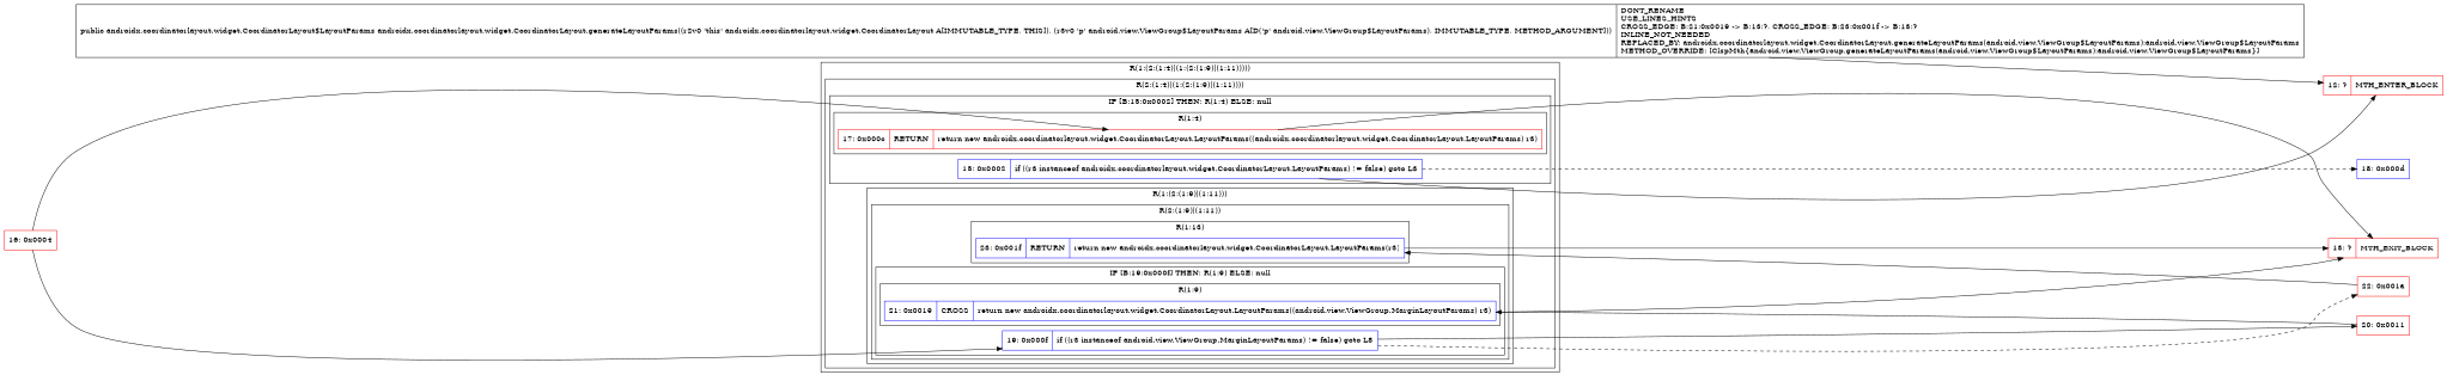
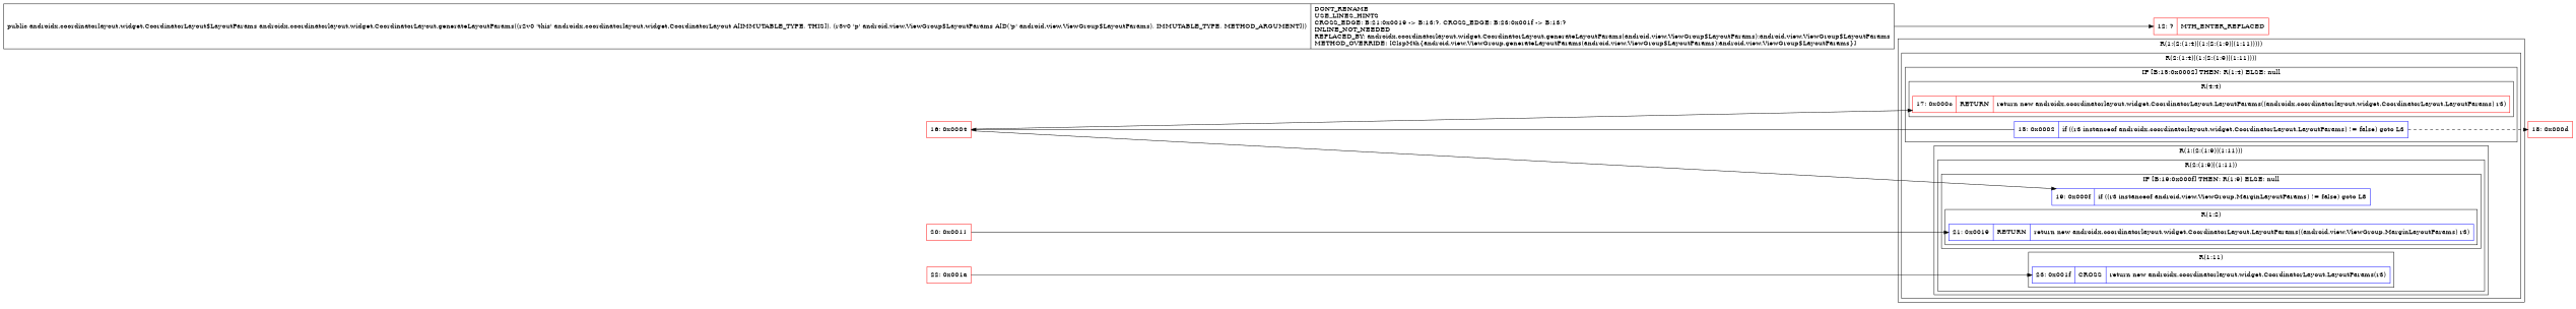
  digraph {
    rankdir=LR
    node [color=red shape=record]
    n1 [label="{17\:\ 0x000c|RETURN\l|return new androidx.coordinatorlayout.widget.CoordinatorLayout.LayoutParams((androidx.coordinatorlayout.widget.CoordinatorLayout.LayoutParams) r3)\l}"]
    n2 [color=blue label="{15\:\ 0x0002|if ((r3 instanceof androidx.coordinatorlayout.widget.CoordinatorLayout.LayoutParams) != false) goto L3\l}"]
-   n3 [color=blue label="{21\:\ 0x0019|CROSS\l|return new androidx.coordinatorlayout.widget.CoordinatorLayout.LayoutParams((android.view.ViewGroup.MarginLayoutParams) r3)\l}"]
+   n3 [color=blue label="{21\:\ 0x0019|RETURN\l|return new androidx.coordinatorlayout.widget.CoordinatorLayout.LayoutParams((android.view.ViewGroup.MarginLayoutParams) r3)\l}"]
    n4 [color=blue label="{19\:\ 0x000f|if ((r3 instanceof android.view.ViewGroup.MarginLayoutParams) != false) goto L8\l}"]
-   n5 [color=blue label="{23\:\ 0x001f|RETURN\l|return new androidx.coordinatorlayout.widget.CoordinatorLayout.LayoutParams(r3)\l}"]
-   n6 [label="{13\:\ ?|MTH_EXIT_BLOCK\l}"]
+   n5 [color=blue label="{23\:\ 0x001f|CROSS\l|return new androidx.coordinatorlayout.widget.CoordinatorLayout.LayoutParams(r3)\l}"]
    n7 [label="{16\:\ 0x0004}"]
-   n8 [color=blue label="{18\:\ 0x000d}"]
+   n8 [label="{18\:\ 0x000d}"]
    n9 [label="{20\:\ 0x0011}"]
    n10 [label="{22\:\ 0x001a}"]
-   n11 [label="{12\:\ ?|MTH_ENTER_BLOCK\l}"]
+   n11 [label="{12\:\ ?|MTH_ENTER_REPLACED\l}"]
    n12 [label="{public androidx.coordinatorlayout.widget.CoordinatorLayout$LayoutParams androidx.coordinatorlayout.widget.CoordinatorLayout.generateLayoutParams((r2v0 'this' androidx.coordinatorlayout.widget.CoordinatorLayout A[IMMUTABLE_TYPE, THIS]), (r3v0 'p' android.view.ViewGroup$LayoutParams A[D('p' android.view.ViewGroup$LayoutParams), IMMUTABLE_TYPE, METHOD_ARGUMENT]))  | DONT_RENAME\lUSE_LINES_HINTS\lCROSS_EDGE: B:21:0x0019 \-\> B:13:?, CROSS_EDGE: B:23:0x001f \-\> B:13:?\lINLINE_NOT_NEEDED\lREPLACED_BY: androidx.coordinatorlayout.widget.CoordinatorLayout.generateLayoutParams(android.view.ViewGroup$LayoutParams):android.view.ViewGroup$LayoutParams\lMETHOD_OVERRIDE: [ClspMth\{android.view.ViewGroup.generateLayoutParams(android.view.ViewGroup$LayoutParams):android.view.ViewGroup$LayoutParams\}]\l}" color=""]
    subgraph cluster_1 {
      label="R(1:(2:(1:4)|(1:(2:(1:9)|(1:11)))))"
      subgraph cluster_2 {
        label="R(2:(1:4)|(1:(2:(1:9)|(1:11))))"
        subgraph cluster_3 {
          label="IF [B:15:0x0002] THEN: R(1:4) ELSE: null"
          n2
          subgraph cluster_4 {
-           label="R(1:4)"
+           label="R(4:4)"
            n1
          }
        }
        subgraph cluster_5 {
          label="R(1:(2:(1:9)|(1:11)))"
          subgraph cluster_6 {
            label="R(2:(1:9)|(1:11))"
            subgraph cluster_7 {
              label="IF [B:19:0x000f] THEN: R(1:9) ELSE: null"
              n4
              subgraph cluster_8 {
-               label="R(1:9)"
+               label="R(1:2)"
                n3
              }
            }
            subgraph cluster_9 {
-             label="R(1:13)"
+             label="R(1:11)"
              n5
            }
          }
        }
      }
    }
-   n1 -> n6
-   n2 -> n11
+   n2 -> n7
    n2 -> n8 [style=dashed]
-   n3 -> n6
-   n4 -> n9
-   n4 -> n10 [style=dashed]
-   n5 -> n6
    n7 -> n1
    n7 -> n4
    n9 -> n3
    n10 -> n5
    n12 -> n11
  }
